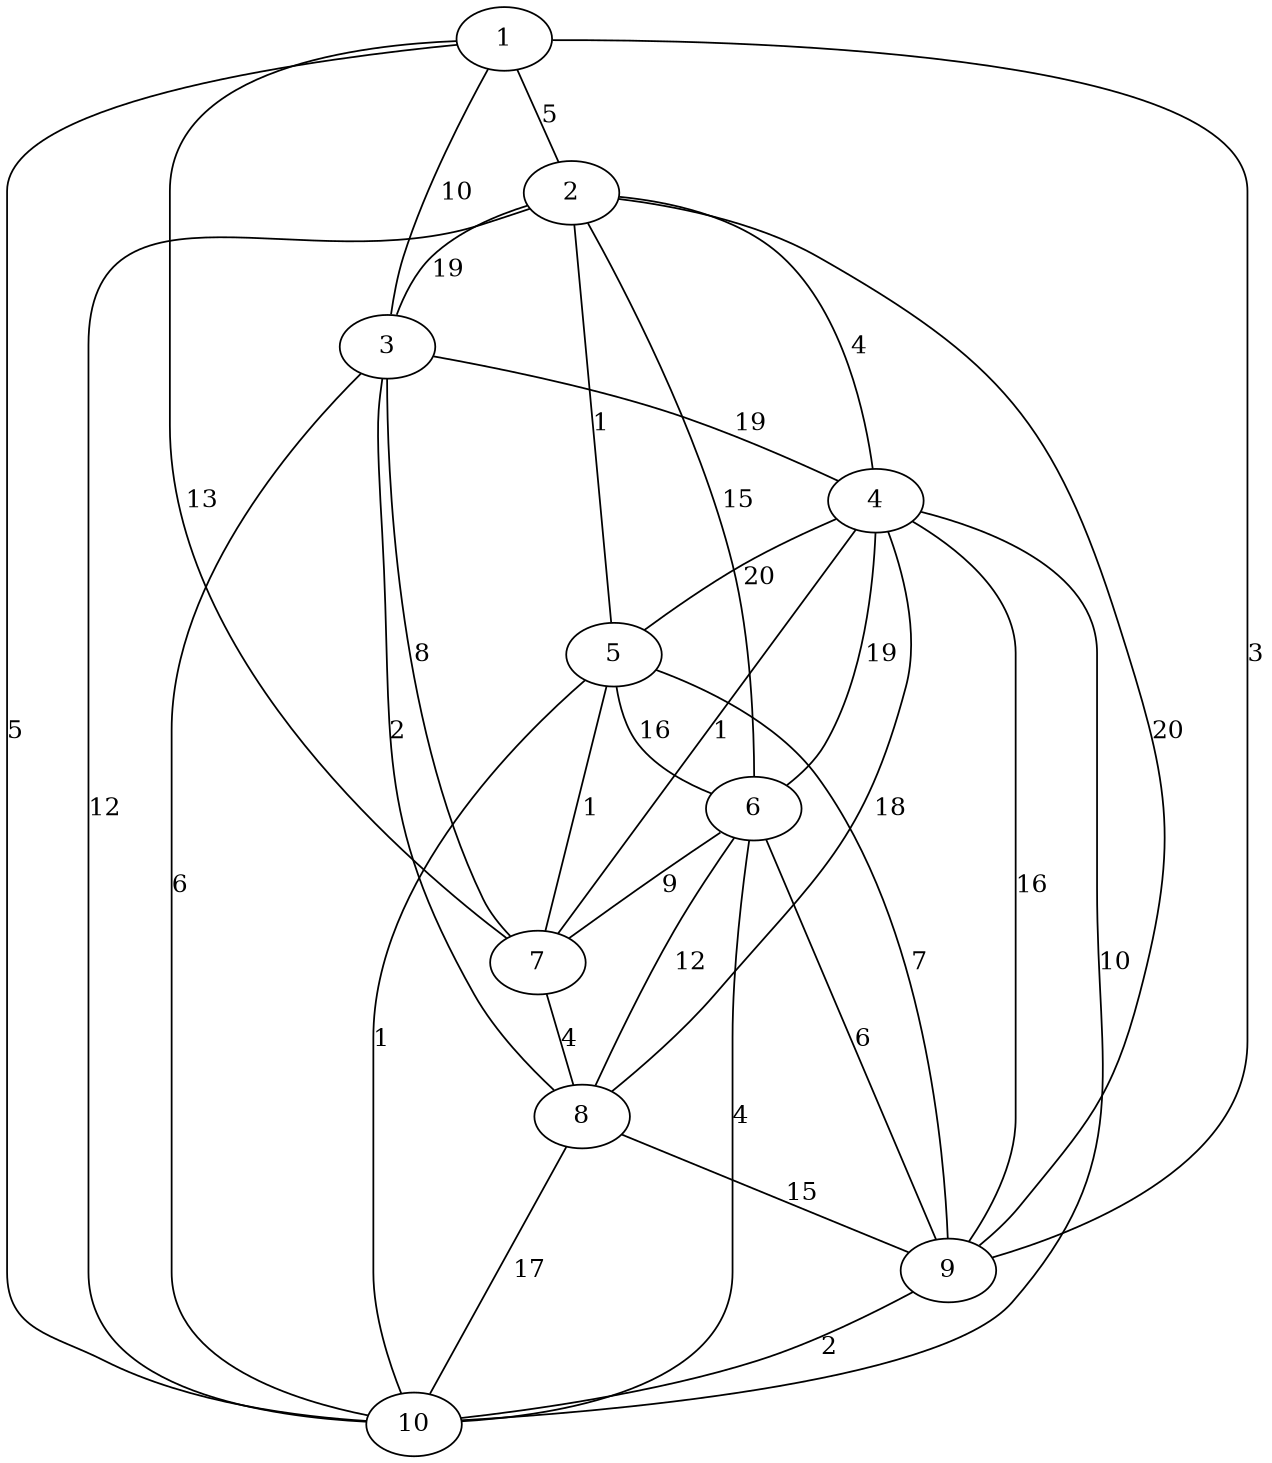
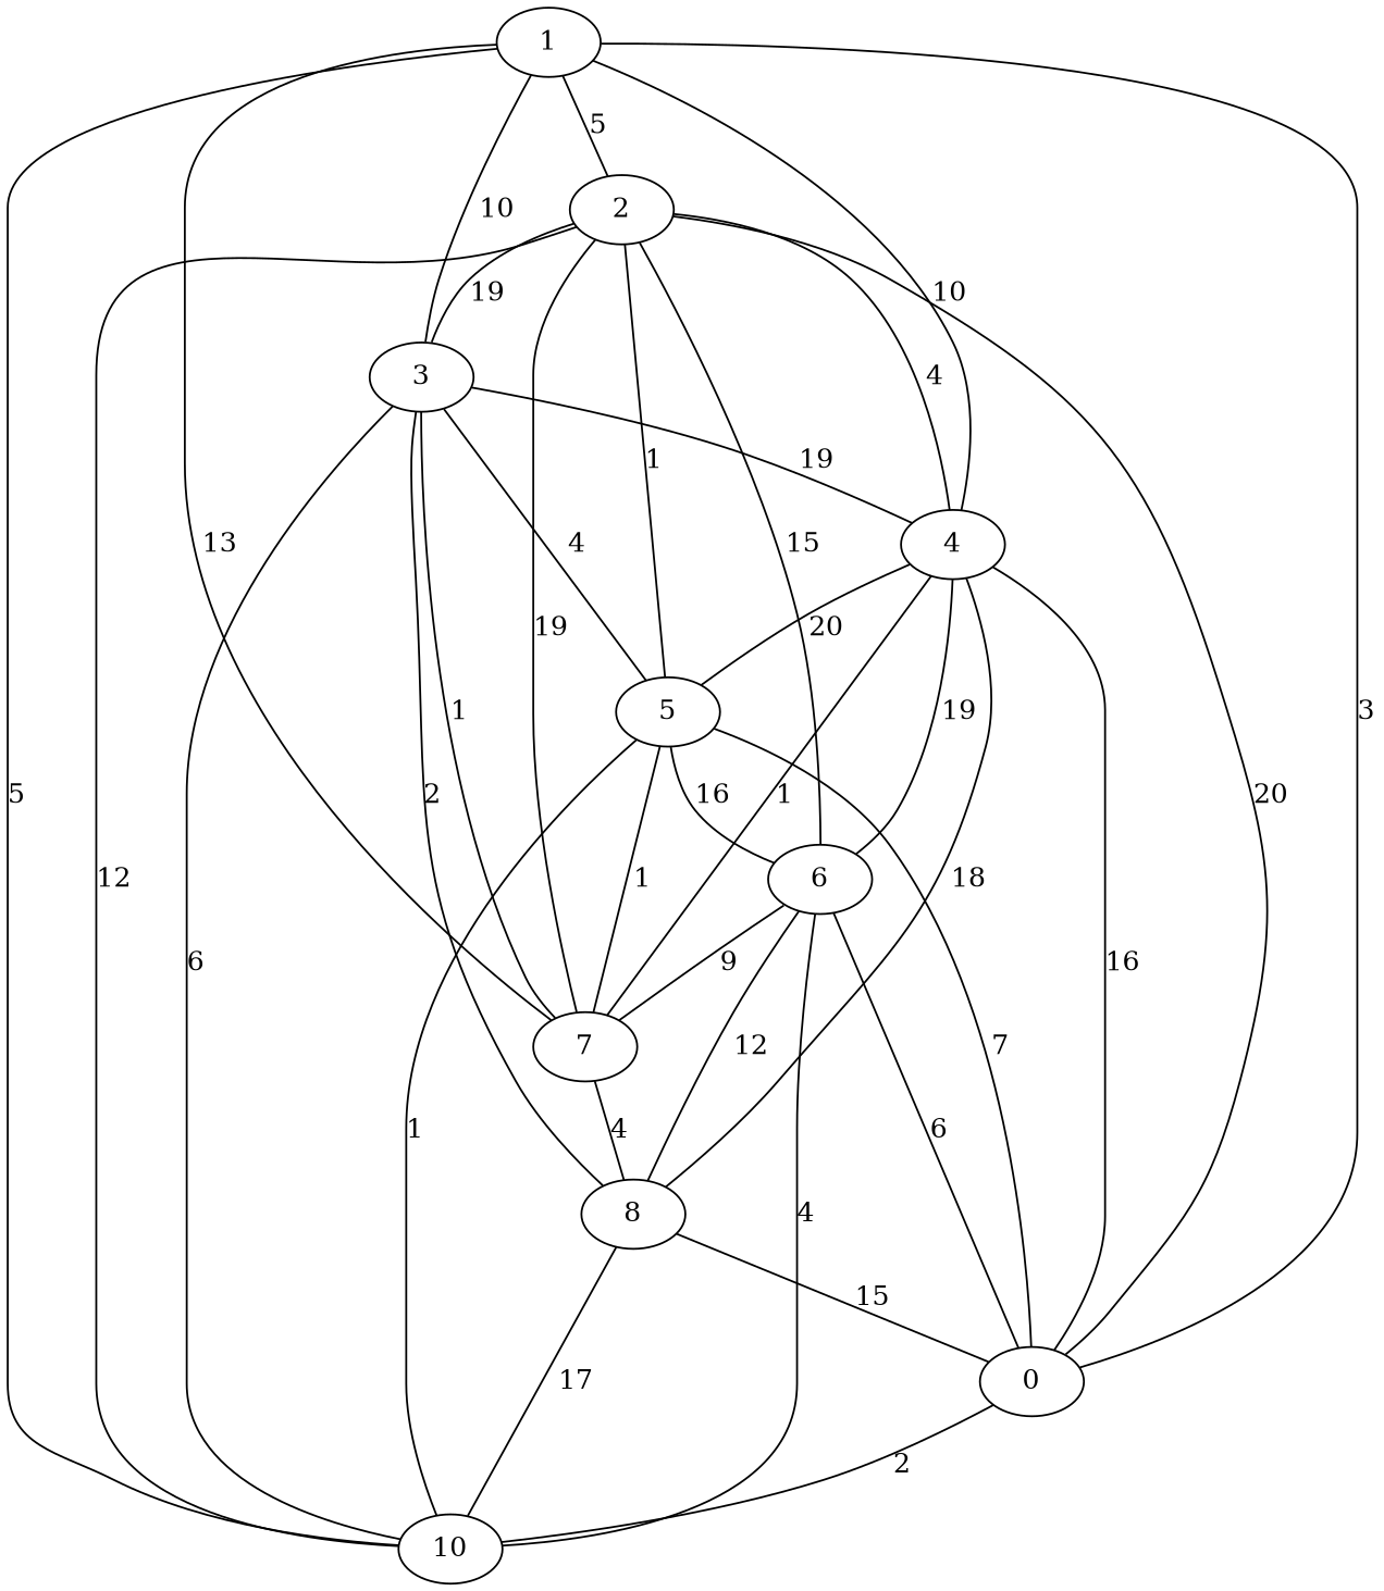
  graph {
    1
    7
    10
    3
-   9
+   9 [label=0]
    2
    8
    4
    5
    6
    1 -- 7 [label=13]
    1 -- 10 [label=5]
    1 -- 3 [label=10]
    1 -- 9 [label=3]
    1 -- 2 [label=5]
    7 -- 8 [label=4]
-   3 -- 7 [label=8]
+   3 -- 7 [label=1]
    3 -- 10 [label=6]
    3 -- 8 [label=2]
    3 -- 4 [label=19]
+   3 -- 5 [label=4]
    9 -- 10 [label=2]
+   2 -- 7 [label=19]
    2 -- 10 [label=12]
    2 -- 3 [label=19]
    2 -- 9 [label=20]
    2 -- 4 [label=4]
    2 -- 5 [label=1]
    2 -- 6 [label=15]
    8 -- 10 [label=17]
    8 -- 9 [label=15]
    4 -- 7 [label=1]
-   4 -- 10 [label=10]
+   4 -- 1 [label=10]
    4 -- 9 [label=16]
    4 -- 8 [label=18]
    4 -- 5 [label=20]
    4 -- 6 [label=19]
    5 -- 7 [label=1]
    5 -- 10 [label=1]
    5 -- 9 [label=7]
    5 -- 6 [label=16]
    6 -- 7 [label=9]
    6 -- 10 [label=4]
    6 -- 9 [label=6]
    6 -- 8 [label=12]
  }
